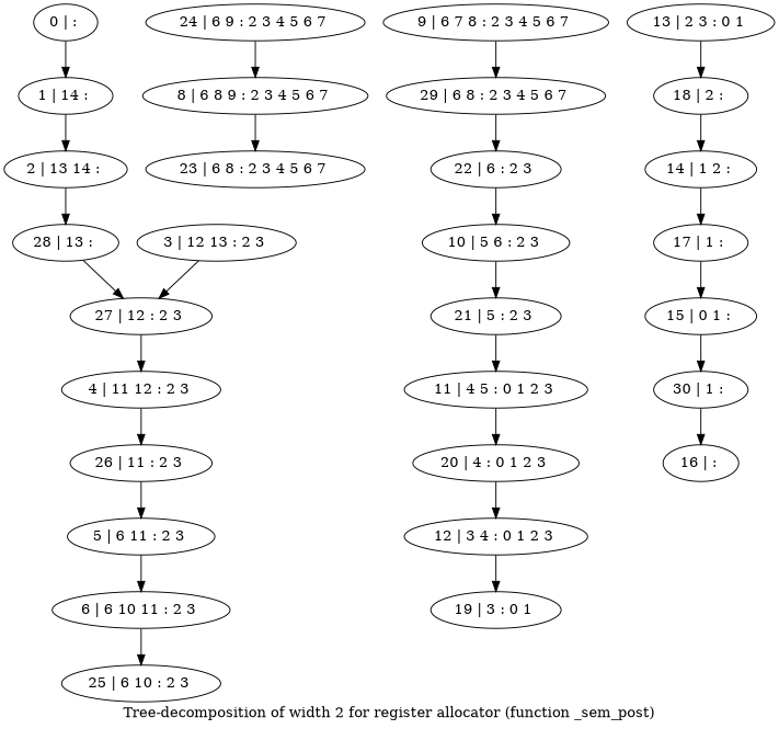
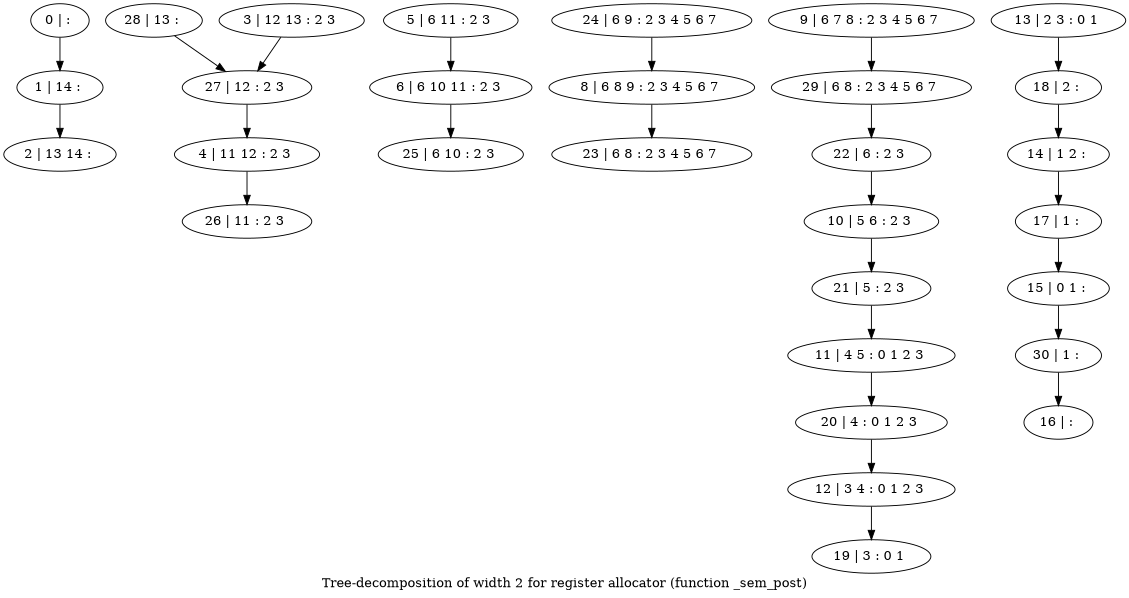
  digraph {
    label="Tree-decomposition of width 2 for register allocator (function _sem_post)"
    n1 [label="0 | : "]
    n2 [label="1 | 14 : "]
    n3 [label="2 | 13 14 : "]
    n4 [label="28 | 13 : "]
    n5 [label="27 | 12 : 2 3 "]
    n6 [label="3 | 12 13 : 2 3 "]
    n7 [label="4 | 11 12 : 2 3 "]
    n8 [label="26 | 11 : 2 3 "]
    n9 [label="5 | 6 11 : 2 3 "]
    n10 [label="6 | 6 10 11 : 2 3 "]
    n11 [label="25 | 6 10 : 2 3 "]
    n12 [label="24 | 6 9 : 2 3 4 5 6 7 "]
    n13 [label="8 | 6 8 9 : 2 3 4 5 6 7 "]
    n14 [label="23 | 6 8 : 2 3 4 5 6 7 "]
    n15 [label="9 | 6 7 8 : 2 3 4 5 6 7 "]
    n16 [label="29 | 6 8 : 2 3 4 5 6 7 "]
    n17 [label="22 | 6 : 2 3 "]
    n18 [label="10 | 5 6 : 2 3 "]
    n19 [label="21 | 5 : 2 3 "]
    n20 [label="11 | 4 5 : 0 1 2 3 "]
    n21 [label="20 | 4 : 0 1 2 3 "]
    n22 [label="12 | 3 4 : 0 1 2 3 "]
    n23 [label="19 | 3 : 0 1 "]
    n24 [label="13 | 2 3 : 0 1 "]
    n25 [label="18 | 2 : "]
    n26 [label="14 | 1 2 : "]
    n27 [label="17 | 1 : "]
    n28 [label="15 | 0 1 : "]
    n29 [label="30 | 1 : "]
    n30 [label="16 | : "]
    n1 -> n2
    n2 -> n3
-   n3 -> n4
    n4 -> n5
    n5 -> n7
    n6 -> n5
    n7 -> n8
-   n8 -> n9
    n9 -> n10
    n10 -> n11
    n12 -> n13
    n13 -> n14
    n15 -> n16
    n16 -> n17
    n17 -> n18
    n18 -> n19
    n19 -> n20
    n20 -> n21
    n21 -> n22
    n22 -> n23
    n24 -> n25
    n25 -> n26
    n26 -> n27
    n27 -> n28
    n28 -> n29
    n29 -> n30
  }
